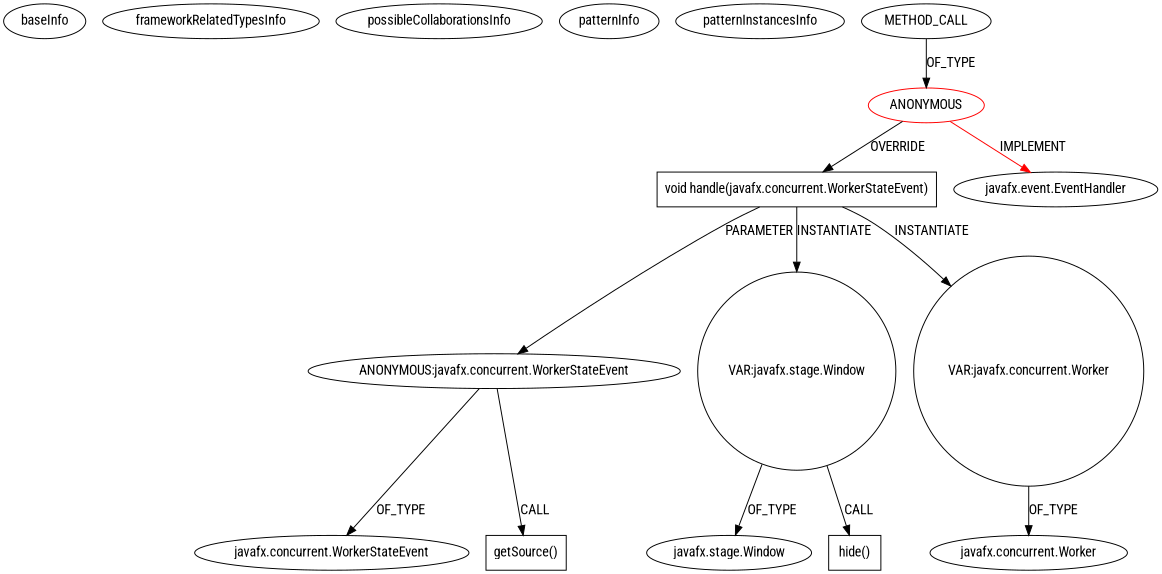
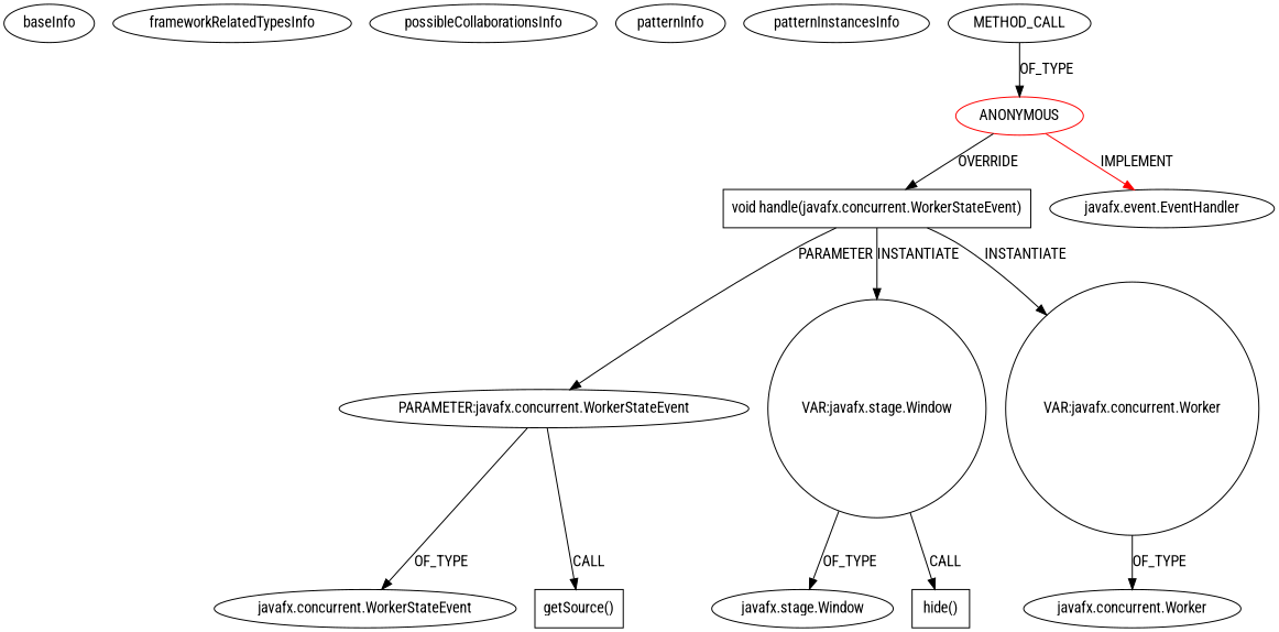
  digraph {
    fontname="Roboto Condensed"
    node [fontname="Roboto Condensed" isFrameworkType=false]
    edge [fontname="Roboto Condensed"]
    baseInfo [category=pattern graphId=2842 isAnonymous=true possibleRelation=false isFrameworkType=""]
    frameworkRelatedTypesInfo [0="javafx.event.EventHandler" isFrameworkType=""]
    possibleCollaborationsInfo [isFrameworkType=""]
    patternInfo [frequency=2.0 patternRootClient=0 isFrameworkType=""]
    patternInstancesInfo [0="NukeName-MazeFramework~/NukeName-MazeFramework/MazeFramework-master/MazeFramework/src/mazeframework/MazeFramework.java~void benchmark()~1035" isFrameworkType=""]
    n6 [label="javafx.concurrent.WorkerStateEvent" vertexType=FRAMEWORK_CLASS_TYPE]
-   n7 [label="ANONYMOUS:javafx.concurrent.WorkerStateEvent" vertexType=PARAMETER_DECLARATION]
+   n7 [label="PARAMETER:javafx.concurrent.WorkerStateEvent" vertexType=PARAMETER_DECLARATION]
    n8 [label="getSource()" shape=box vertexType=INSIDE_CALL]
    n9 [label="void handle(javafx.concurrent.WorkerStateEvent)" shape=box vertexType=OVERRIDING_METHOD_DECLARATION]
    n10 [label="VAR:javafx.stage.Window" shape=circle vertexType=VARIABLE_EXPRESION]
    n11 [label="VAR:javafx.concurrent.Worker" shape=circle vertexType=VARIABLE_EXPRESION]
    n12 [label="javafx.stage.Window" vertexType=FRAMEWORK_CLASS_TYPE]
    n13 [label="hide()" shape=box vertexType=INSIDE_CALL]
    n14 [label="javafx.concurrent.Worker" vertexType=FRAMEWORK_INTERFACE_TYPE]
    n15 [color=red label=ANONYMOUS vertexType=ROOT_ANONYMOUS_DECLARATION]
    n16 [label="javafx.event.EventHandler" vertexType=FRAMEWORK_INTERFACE_TYPE]
    n17 [label=METHOD_CALL vertexType=OUTSIDE_CALL]
    n7 -> n6 [label=OF_TYPE]
    n7 -> n8 [label=CALL]
    n9 -> n7 [label=PARAMETER]
    n9 -> n10 [label=INSTANTIATE]
    n9 -> n11 [label=INSTANTIATE]
    n10 -> n12 [label=OF_TYPE]
    n10 -> n13 [label=CALL]
    n11 -> n14 [label=OF_TYPE]
    n15 -> n9 [label=OVERRIDE]
    n15 -> n16 [color=red label=IMPLEMENT]
    n17 -> n15 [label=OF_TYPE]
  }
